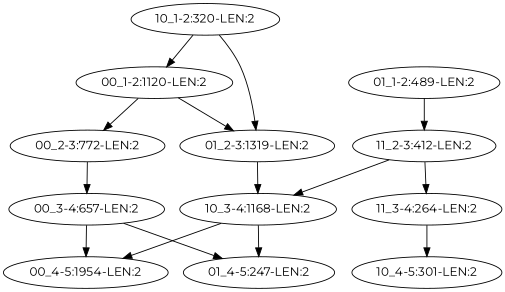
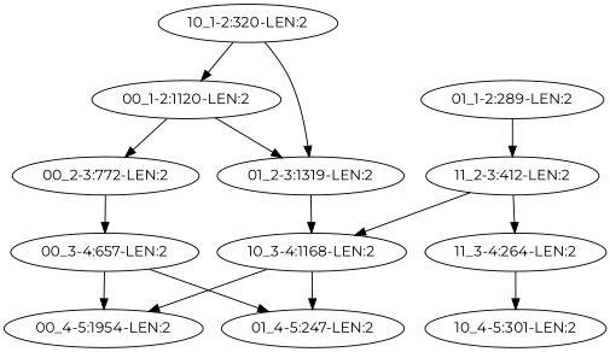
  digraph {
    fontname=Montserrat
    node [fontname=Montserrat]
    edge [fontname=Montserrat]
    "00_3-4:657-LEN:2"
    "01_4-5:247-LEN:2"
    "00_4-5:1954-LEN:2"
    "00_1-2:1120-LEN:2"
    "00_2-3:772-LEN:2"
    "01_2-3:1319-LEN:2"
    "10_3-4:1168-LEN:2"
    "11_3-4:264-LEN:2"
    "10_4-5:301-LEN:2"
    "11_2-3:412-LEN:2"
-   "01_1-2:289-LEN:2" [label="01_1-2:489-LEN:2"]
+   "01_1-2:289-LEN:2"
    "10_1-2:320-LEN:2"
    "00_3-4:657-LEN:2" -> "01_4-5:247-LEN:2"
    "00_3-4:657-LEN:2" -> "00_4-5:1954-LEN:2"
    "00_1-2:1120-LEN:2" -> "00_2-3:772-LEN:2"
    "00_1-2:1120-LEN:2" -> "01_2-3:1319-LEN:2"
    "00_2-3:772-LEN:2" -> "00_3-4:657-LEN:2"
    "01_2-3:1319-LEN:2" -> "10_3-4:1168-LEN:2"
    "10_3-4:1168-LEN:2" -> "01_4-5:247-LEN:2"
    "10_3-4:1168-LEN:2" -> "00_4-5:1954-LEN:2"
    "11_3-4:264-LEN:2" -> "10_4-5:301-LEN:2"
    "11_2-3:412-LEN:2" -> "10_3-4:1168-LEN:2"
    "11_2-3:412-LEN:2" -> "11_3-4:264-LEN:2"
    "01_1-2:289-LEN:2" -> "11_2-3:412-LEN:2"
    "10_1-2:320-LEN:2" -> "00_1-2:1120-LEN:2"
    "10_1-2:320-LEN:2" -> "01_2-3:1319-LEN:2"
  }
